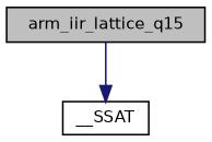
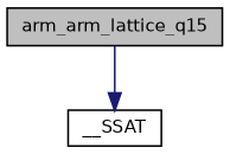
  digraph {
    rankdir=TB
    node [color=black fontname=Helvetica fontsize=10 shape=record style=filled]
-   n1 [fillcolor=grey75 fontcolor=black height=0.2 label=arm_iir_lattice_q15 width=0.4]
+   n1 [fillcolor=grey75 fontcolor=black height=0.2 label=arm_arm_lattice_q15 width=0.4]
    n2 [fillcolor=white height=0.2 label=__SSAT width=0.4]
    n1 -> n2 [color=midnightblue fontname=Helvetica fontsize=10 labelfontname=Helvetica labelfontsize=10 style=solid]
  }
